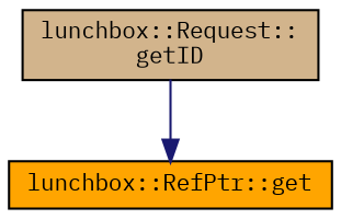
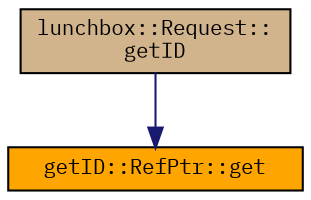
  digraph {
    rankdir=TB
    fontname="IBM Plex Mono"
    node [color=black fontname="IBM Plex Mono" fontsize=10 shape=record style=filled]
    n1 [fillcolor=tan fontcolor=black height=0.2 label="lunchbox::Request::\lgetID" width=0.4]
-   n2 [fillcolor=orange height=0.2 label="lunchbox::RefPtr::get" width=0.4]
+   n2 [fillcolor=orange height=0.2 label="getID::RefPtr::get" width=0.4]
    n1 -> n2 [color=midnightblue fontname="IBM Plex Mono" fontsize=10 labelfontname=Sans labelfontsize=10 style=solid]
  }
